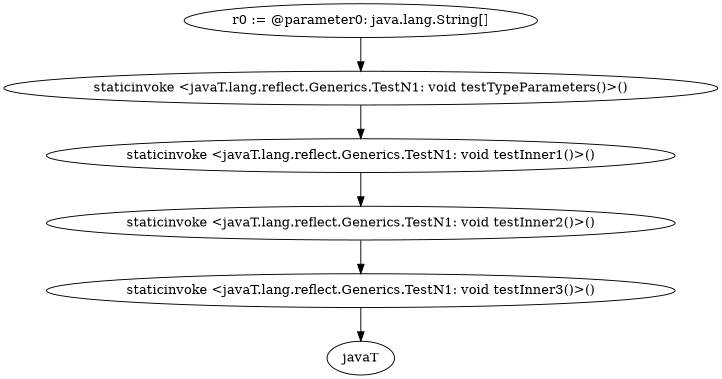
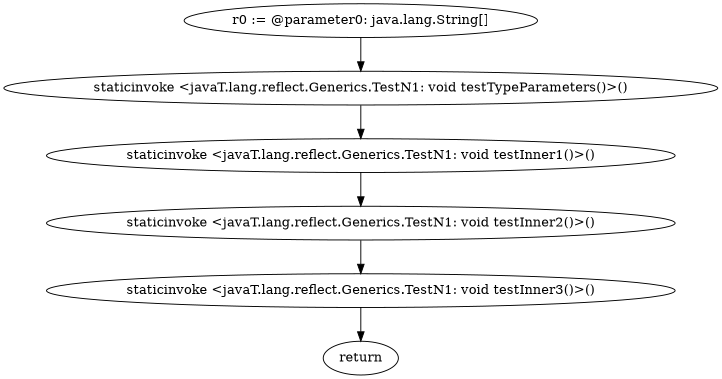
  digraph {
    "r0 := @parameter0: java.lang.String[]"
    "staticinvoke <javaT.lang.reflect.Generics.TestN1: void testTypeParameters()>()"
    "staticinvoke <javaT.lang.reflect.Generics.TestN1: void testInner1()>()"
    "staticinvoke <javaT.lang.reflect.Generics.TestN1: void testInner2()>()"
    "staticinvoke <javaT.lang.reflect.Generics.TestN1: void testInner3()>()"
-   return [label=javaT]
+   return
    "r0 := @parameter0: java.lang.String[]" -> "staticinvoke <javaT.lang.reflect.Generics.TestN1: void testTypeParameters()>()"
    "staticinvoke <javaT.lang.reflect.Generics.TestN1: void testTypeParameters()>()" -> "staticinvoke <javaT.lang.reflect.Generics.TestN1: void testInner1()>()"
    "staticinvoke <javaT.lang.reflect.Generics.TestN1: void testInner1()>()" -> "staticinvoke <javaT.lang.reflect.Generics.TestN1: void testInner2()>()"
    "staticinvoke <javaT.lang.reflect.Generics.TestN1: void testInner2()>()" -> "staticinvoke <javaT.lang.reflect.Generics.TestN1: void testInner3()>()"
    "staticinvoke <javaT.lang.reflect.Generics.TestN1: void testInner3()>()" -> return
  }
